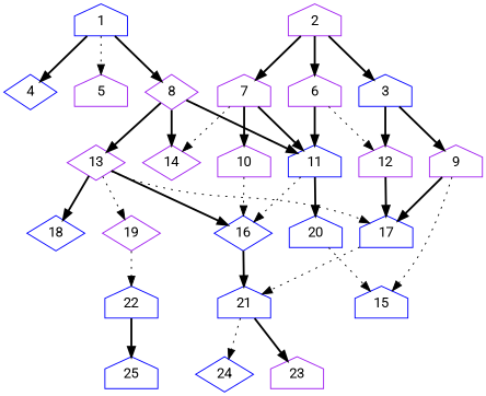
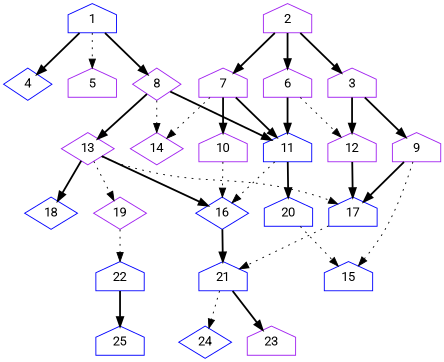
  digraph {
    fontname=Roboto
    node [alpha=0.04 color=blue fontname=Roboto shape=house]
    edge [fontname=Roboto style=bold]
    1 [alpha=0.06 expect_size=10244962556393338]
    4 [alpha=0.15 expect_size=9502597947580910 shape=diamond]
    5 [alpha=0.14 color=purple expect_size=918603893224206]
    8 [alpha=0.13 color=purple expect_size=159885514358415949824 shape=diamond]
    11 [alpha=0.08 expect_size=94941262145403224064]
    14 [alpha=0.01 color=purple expect_size=449491458046530 shape=diamond]
    13 [alpha=0.11 color=purple expect_size=274877906944000000 shape=diamond]
    10 [alpha=0.18 color=purple expect_size=9677521058710724]
    16 [alpha=0.08 expect_size=76802426409058304000 shape=diamond]
    20 [expect_size=22790696835591080]
    17 [alpha=0.07 expect_size=177970682850965280]
    18 [alpha=0.02 expect_size=93588511055671824 shape=diamond]
    19 [color=purple expect_size=198550898251242208 shape=diamond]
    2 [alpha=0.09 color=purple expect_size=37600518744494309376]
-   3 [alpha=0.01 expect_size=7705814951085162]
+   3 [alpha=0.01 color=purple expect_size=7705814951085162]
    6 [alpha=0.02 color=purple expect_size=145381152358791616]
    7 [alpha=0.12 color=purple expect_size=611905645711395328]
    9 [alpha=0.05 color=purple expect_size=8195048078955017]
    12 [alpha=0.16 color=purple expect_size=103509020475703120]
    15 [expect_size=87734858449891632]
    21 [alpha=0.09 expect_size=8954525708713984000]
    22 [alpha=0.07 expect_size=326272908539209024]
    23 [alpha=0.10 color=purple expect_size=161582522278111328]
    24 [alpha=0.09 expect_size=7697518964377558 shape=diamond]
    25 [alpha=0.12 expect_size=21496883038408608]
    1 -> 4
    1 -> 5 [style=dotted]
    1 -> 8
    8 -> 11
-   8 -> 14
+   8 -> 14 [style=dotted]
    8 -> 13
    11 -> 16 [style=dotted]
    11 -> 20
    13 -> 16
    13 -> 17 [style=dotted]
    13 -> 18
    13 -> 19 [style=dotted]
    10 -> 16 [style=dotted]
    16 -> 21
    20 -> 15 [style=dotted]
    17 -> 21 [style=dotted]
    19 -> 22 [style=dotted]
    2 -> 3
    2 -> 6
    2 -> 7
    3 -> 9
    3 -> 12
    6 -> 11
    6 -> 12 [style=dotted]
    7 -> 11
    7 -> 14 [style=dotted]
    7 -> 10
    9 -> 17
    9 -> 15 [style=dotted]
    12 -> 17
    21 -> 23
    21 -> 24 [style=dotted]
    22 -> 25
  }
